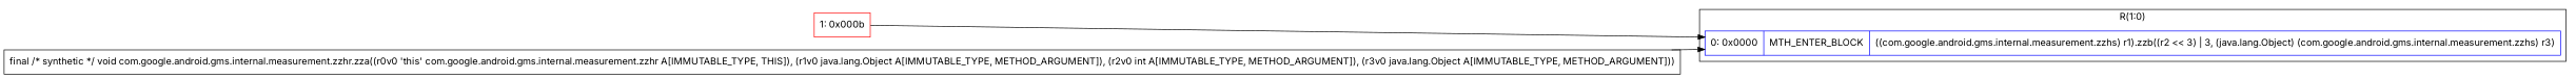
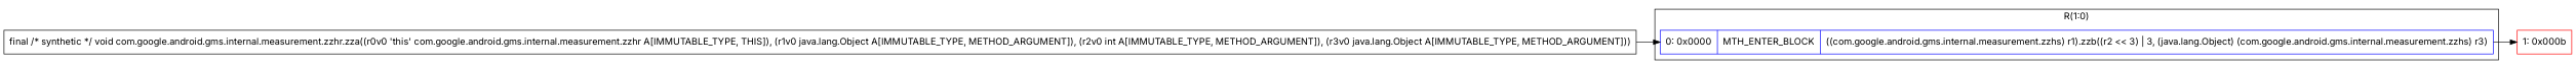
  digraph {
    rankdir=LR
    fontname=Inter
    node [shape=record fontname=Inter]
    edge [fontname=Inter]
    n1 [color=blue label="{0\:\ 0x0000|MTH_ENTER_BLOCK\l|((com.google.android.gms.internal.measurement.zzhs) r1).zzb((r2 \<\< 3) \| 3, (java.lang.Object) (com.google.android.gms.internal.measurement.zzhs) r3)\l}"]
    n2 [color=red label="{1\:\ 0x000b}"]
    n3 [label="{final \/* synthetic *\/ void com.google.android.gms.internal.measurement.zzhr.zza((r0v0 'this' com.google.android.gms.internal.measurement.zzhr A[IMMUTABLE_TYPE, THIS]), (r1v0 java.lang.Object A[IMMUTABLE_TYPE, METHOD_ARGUMENT]), (r2v0 int A[IMMUTABLE_TYPE, METHOD_ARGUMENT]), (r3v0 java.lang.Object A[IMMUTABLE_TYPE, METHOD_ARGUMENT])) }"]
    subgraph cluster_1 {
      label="R(1:0)"
      n1
    }
-   n2 -> n1
+   n1 -> n2
    n3 -> n1
  }
